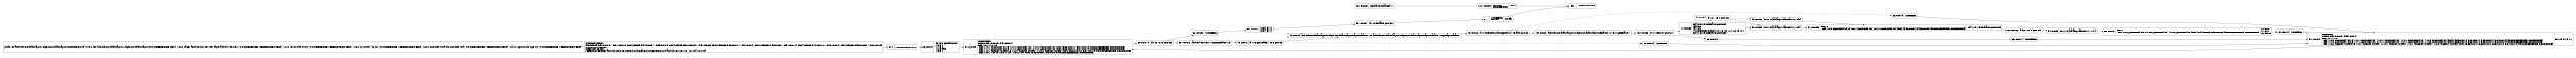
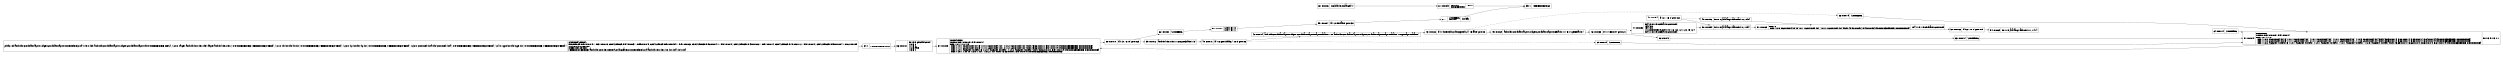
  digraph {
    rankdir=LR
    node [shape=record]
    n1 [label="{34\:\ ?|MTH_ENTER_BLOCK\l}"]
    n2 [label="{36\:\ 0x0000|int r9 = getChildCount()\lr10 = 0\lr11 = 0\lr12 = false\lr13 = 0\l}"]
    n3 [label="{37\:\ 0x000e|LOOP_START\lLOOP:0: B:37:0x000e\-\>B:57:0x007d\lPHI: r10 r11 r12 r13 \l  PHI: (r10v1 'xConsumed' int) = (r10v0 'xConsumed' int), (r10v2 'xConsumed' int) binds: [B:36:0x0000, B:57:0x007d] A[DONT_GENERATE, DONT_INLINE]\l  PHI: (r11v1 'yConsumed' int) = (r11v0 'yConsumed' int), (r11v2 'yConsumed' int) binds: [B:36:0x0000, B:57:0x007d] A[DONT_GENERATE, DONT_INLINE]\l  PHI: (r12v1 'accepted' boolean) = (r12v0 'accepted' boolean), (r12v2 'accepted' boolean) binds: [B:36:0x0000, B:57:0x007d] A[DONT_GENERATE, DONT_INLINE]\l  PHI: (r13v1 'i' int) = (r13v0 'i' int), (r13v2 'i' int) binds: [B:36:0x0000, B:57:0x007d] A[DONT_GENERATE, DONT_INLINE]\l}"]
    n4 [label="{38\:\ 0x0010|if (r13 \>= r9) goto L25\l}"]
    n5 [label="{39\:\ 0x0012|android.view.View r16 = getChildAt(r13)\l}"]
    n6 [label="{62\:\ 0x0080|SYNTHETIC\l}"]
    n7 [label="{40\:\ 0x001c|if (r16.getVisibility() != 8) goto L6\l}"]
    n8 [label="{58\:\ 0x0080|r23[0] = r10\lr23[1] = r11\l}"]
    n9 [label="{42\:\ 0x001f|androidx.coordinatorlayout.widget.CoordinatorLayout$LayoutParams r7 = (androidx.coordinatorlayout.widget.CoordinatorLayout.LayoutParams) r16.getLayoutParams()\l}"]
    n10 [label="{65\:\ 0x007d|SYNTHETIC\l}"]
    n11 [label="{43\:\ 0x002c|if (r7.isNestedScrollAccepted(r24) != false) goto L8\l}"]
    n12 [label="{57\:\ 0x007d|LOOP_END\lLOOP:0: B:37:0x000e\-\>B:57:0x007d\lPHI: r10 r11 r12 \l  PHI: (r10v2 'xConsumed' int) = (r10v1 'xConsumed' int), (r10v1 'xConsumed' int), (r10v1 'xConsumed' int), (r10v3 'xConsumed' int) binds: [B:65:0x007d, B:66:0x007d, B:63:0x007d, B:64:0x007d] A[DONT_GENERATE, DONT_INLINE]\l  PHI: (r11v2 'yConsumed' int) = (r11v1 'yConsumed' int), (r11v1 'yConsumed' int), (r11v1 'yConsumed' int), (r11v3 'yConsumed' int) binds: [B:65:0x007d, B:66:0x007d, B:63:0x007d, B:64:0x007d] A[DONT_GENERATE, DONT_INLINE]\l  PHI: (r12v2 'accepted' boolean) = (r12v1 'accepted' boolean), (r12v1 'accepted' boolean), (r12v1 'accepted' boolean), (r12v3 'accepted' boolean) binds: [B:65:0x007d, B:66:0x007d, B:63:0x007d, B:64:0x007d] A[DONT_GENERATE, DONT_INLINE]\l|int r13 = r13 + 1\l}"]
    n13 [label="{45\:\ 0x002f|androidx.coordinatorlayout.widget.CoordinatorLayout$Behavior r17 = r7.getBehavior()\l}"]
    n14 [label="{66\:\ 0x007d|SYNTHETIC\l}"]
    n15 [label="{46\:\ 0x0033|if (r17 == null) goto L21\l}"]
    n16 [label="{47\:\ 0x0035|int[] r5 = r19.mBehaviorConsumed\lr5[0] = 0\lr5[1] = 0\lr17.onNestedPreScroll(r19, r16, r20, r21, r22, r5, r24)\lint[] r0 = r19.mBehaviorConsumed\l}"]
    n17 [label="{56\:\ 0x007b}"]
    n18 [label="{50\:\ 0x005d|int r0 = java.lang.Math.min(r10, r0[0])\l}"]
    n19 [label="{63\:\ 0x007d|SYNTHETIC\l}"]
    n20 [label="{48\:\ 0x0054|if (r21 \<= 0) goto L20\l}"]
    n21 [label="{49\:\ 0x0056|int r0 = java.lang.Math.max(r10, r0[0])\l}"]
    n22 [label="{51\:\ 0x0063|PHI: r0 \l  PHI: (r0v8 'xConsumed' int) = (r0v7 'xConsumed' int), (r0v10 'xConsumed' int) binds: [B:50:0x005d, B:49:0x0056] A[DONT_GENERATE, DONT_INLINE]\l|int[] r1 = r19.mBehaviorConsumed\l}"]
    n23 [label="{52\:\ 0x0066|if (r22 \<= 0) goto L19\l}"]
    n24 [label="{54\:\ 0x006f|int r1 = java.lang.Math.min(r11, r1[1])\l}"]
-   n25 [label="{55\:\ 0x0075|PHI: r1 \l  PHI: (r1v6 'yConsumed' int) = (r1v5 'yConsumed' int), (r1v8 'yConsumed' int) binds: [B:54:0x006f, B:53:0x0068] A[DONT_GENERATE, DONT_INLINE]\l|r10 = r0\lr11 = r1\lr12 = true\l}"]
    n26 [label="{64\:\ 0x007d|SYNTHETIC\l}"]
    n27 [label="{59\:\ 0x0084|if (r12 == false) goto L31\l}"]
    n28 [label="{67\:\ ?|SYNTHETIC\lRETURN\l|boolean\l}"]
    n29 [label="{60\:\ 0x0086|onChildViewsChanged(1)\l}"]
    n30 [label="{61\:\ 0x0089|RETURN\lORIG_RETURN\l|return\l}"]
-   n31 [label="{35\:\ ?|MTH_EXIT_INLINE\l}"]
+   n31 [label="{35\:\ ?|MTH_EXIT_BLOCK\l}"]
    n32 [label="{public void androidx.coordinatorlayout.widget.CoordinatorLayout.onNestedPreScroll((r19v0 'this' androidx.coordinatorlayout.widget.CoordinatorLayout A[IMMUTABLE_TYPE, THIS]), (r20v0 'target' android.view.View A[D('target' android.view.View), IMMUTABLE_TYPE, METHOD_ARGUMENT]), (r21v0 'dx' int A[D('dx' int), IMMUTABLE_TYPE, METHOD_ARGUMENT]), (r22v0 'dy' int A[D('dy' int), IMMUTABLE_TYPE, METHOD_ARGUMENT]), (r23v0 'consumed' int[] A[D('consumed' int[]), IMMUTABLE_TYPE, METHOD_ARGUMENT]), (r24v0 'type' int A[D('type' int), IMMUTABLE_TYPE, METHOD_ARGUMENT]))  | USE_LINES_HINTS\lBACK_EDGE: B:57:0x007d \-\> B:37:0x000e, CROSS_EDGE: B:54:0x006f \-\> B:55:0x0075, CROSS_EDGE: B:50:0x005d \-\> B:51:0x0063, CROSS_EDGE: B:56:0x007b \-\> B:57:0x007d, CROSS_EDGE: B:43:0x002c \-\> B:57:0x007d, CROSS_EDGE: B:40:0x001c \-\> B:57:0x007d, CROSS_EDGE: B:59:0x0084 \-\> B:61:0x0089\lINLINE_NOT_NEEDED\lTYPE_VARS: EMPTY\lMETHOD_OVERRIDE: [androidx.core.view.NestedScrollingParent2.onNestedPreScroll(android.view.View, int, int, int[], int):void]\l}"]
    n1 -> n2
    n2 -> n3
    n3 -> n4
    n4 -> n5 [style=dashed]
    n4 -> n6
    n5 -> n7
    n6 -> n8
    n7 -> n9
    n7 -> n10 [style=dashed]
    n8 -> n27
    n9 -> n11
    n10 -> n12
    n11 -> n13
    n11 -> n14 [style=dashed]
    n12 -> n3
    n13 -> n15
    n14 -> n12
    n15 -> n16 [style=dashed]
    n15 -> n17
    n16 -> n18
    n17 -> n19
    n18 -> n22
    n19 -> n12
    n20 -> n18
    n20 -> n21 [style=dashed]
    n21 -> n22
    n22 -> n23
    n23 -> n24
-   n24 -> n25
-   n25 -> n26
    n26 -> n12
    n27 -> n28
    n28 -> n31
    n29 -> n30
    n30 -> n31
    n32 -> n1
  }
